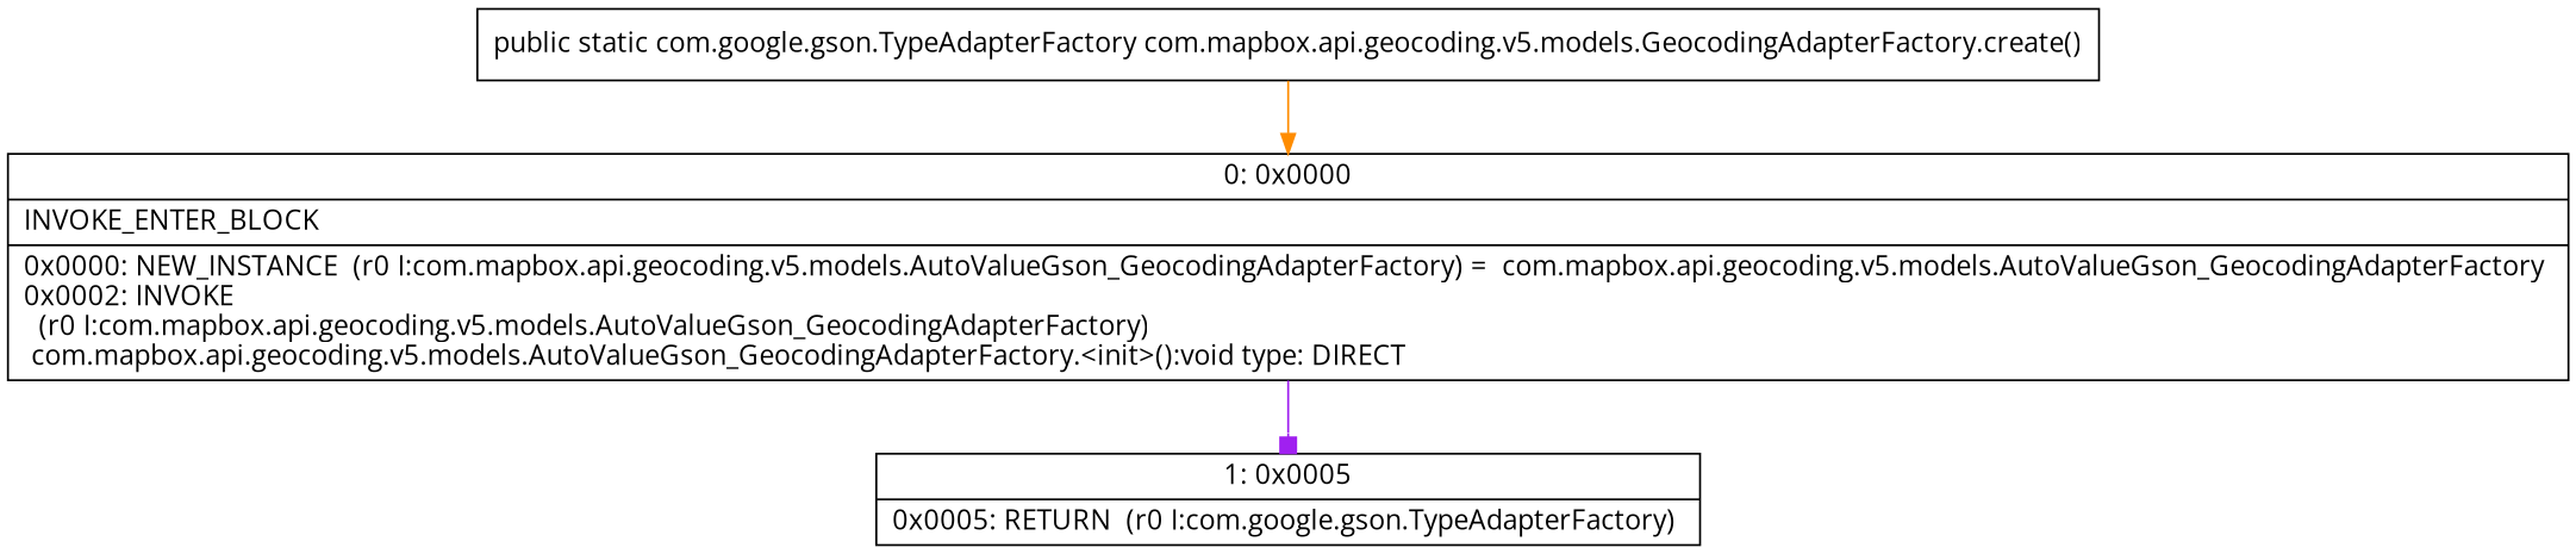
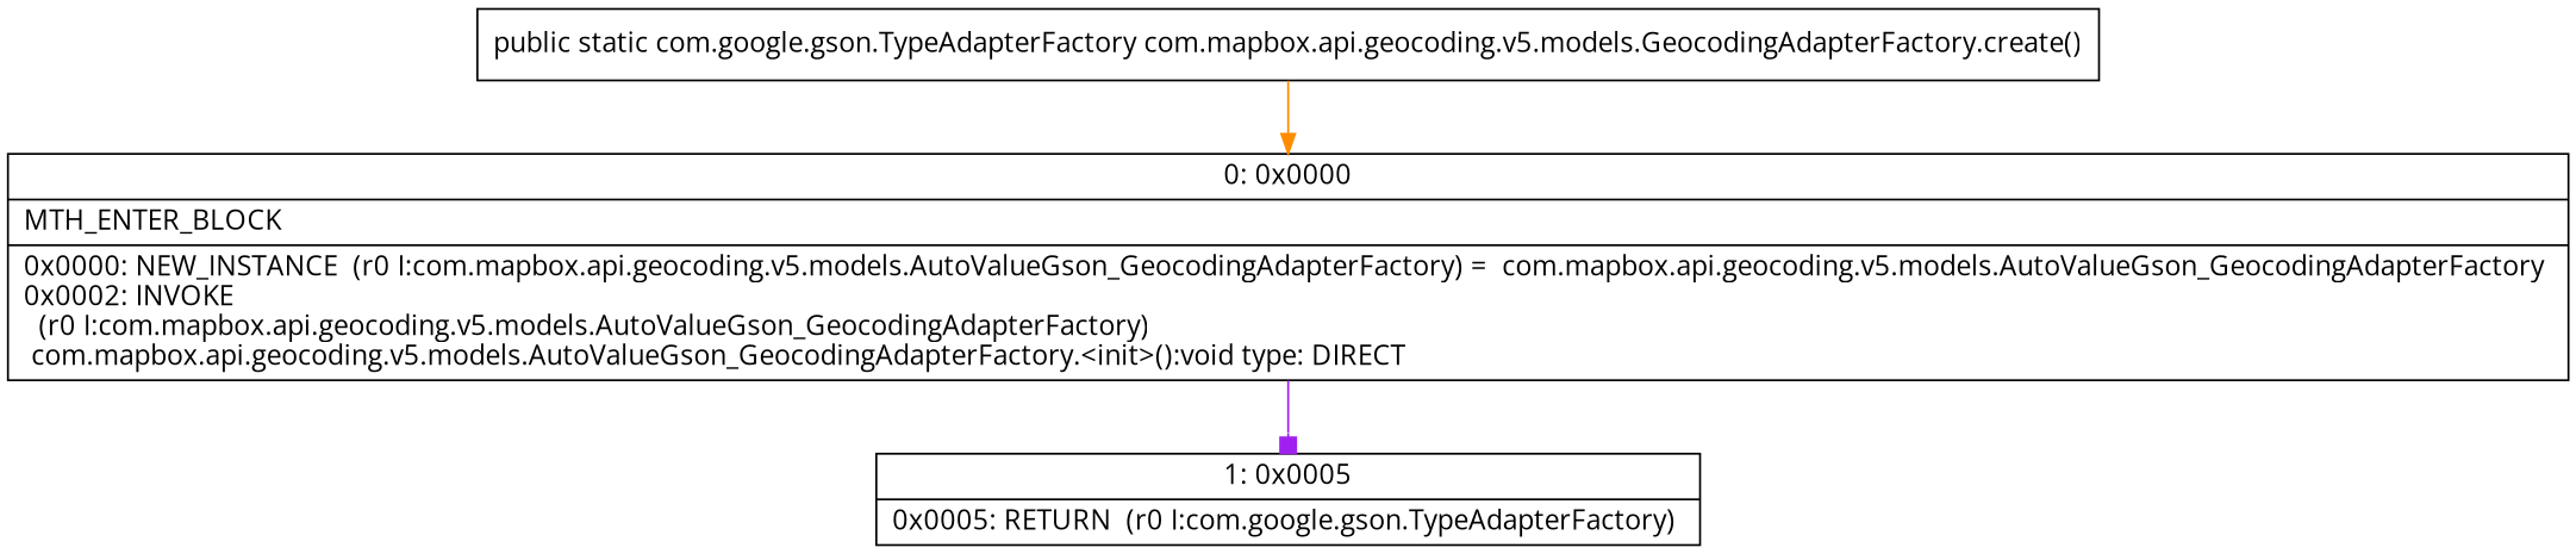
  digraph {
    fontname="Open Sans"
    node [shape=record fontname="Open Sans"]
    edge [fontname="Open Sans"]
-   n1 [label="{0\:\ 0x0000|INVOKE_ENTER_BLOCK\l|0x0000: NEW_INSTANCE  (r0 I:com.mapbox.api.geocoding.v5.models.AutoValueGson_GeocodingAdapterFactory) =  com.mapbox.api.geocoding.v5.models.AutoValueGson_GeocodingAdapterFactory \l0x0002: INVOKE  \l  (r0 I:com.mapbox.api.geocoding.v5.models.AutoValueGson_GeocodingAdapterFactory)\l com.mapbox.api.geocoding.v5.models.AutoValueGson_GeocodingAdapterFactory.\<init\>():void type: DIRECT \l}"]
+   n1 [label="{0\:\ 0x0000|MTH_ENTER_BLOCK\l|0x0000: NEW_INSTANCE  (r0 I:com.mapbox.api.geocoding.v5.models.AutoValueGson_GeocodingAdapterFactory) =  com.mapbox.api.geocoding.v5.models.AutoValueGson_GeocodingAdapterFactory \l0x0002: INVOKE  \l  (r0 I:com.mapbox.api.geocoding.v5.models.AutoValueGson_GeocodingAdapterFactory)\l com.mapbox.api.geocoding.v5.models.AutoValueGson_GeocodingAdapterFactory.\<init\>():void type: DIRECT \l}"]
    n2 [label="{1\:\ 0x0005|0x0005: RETURN  (r0 I:com.google.gson.TypeAdapterFactory) \l}"]
    n3 [label="{public static com.google.gson.TypeAdapterFactory com.mapbox.api.geocoding.v5.models.GeocodingAdapterFactory.create() }"]
    n1 -> n2 [color=purple arrowhead=box]
    n3 -> n1 [color=darkorange arrowhead=normal]
  }
